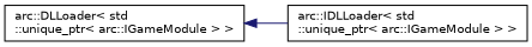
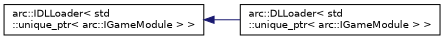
  digraph {
    rankdir=LR
    node [color=black fillcolor=white fontname=Helvetica fontsize=10 shape=record style=filled]
    n1 [height=0.2 label="arc::IDLLoader\< std\l::unique_ptr\< arc::IGameModule \> \>" width=0.4]
    n2 [height=0.2 label="arc::DLLoader\< std\l::unique_ptr\< arc::IGameModule \> \>" width=0.4]
-   n2 -> n1 [color=midnightblue dir=back fontname=Helvetica fontsize=10 labelfontname=Helvetica labelfontsize=10 style=solid]
+   n1 -> n2 [color=midnightblue dir=back fontname=Helvetica fontsize=10 labelfontname=Helvetica labelfontsize=10 style=solid]
  }
